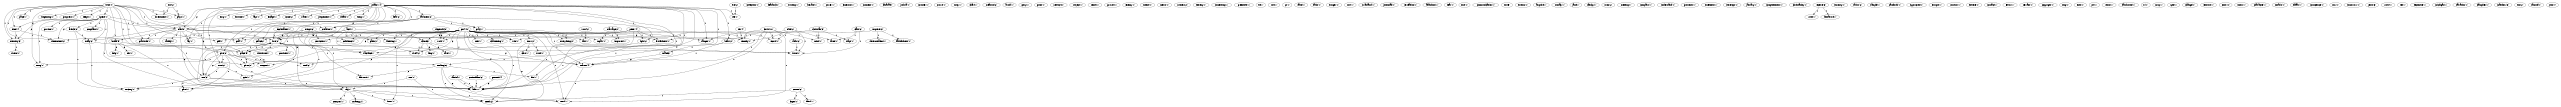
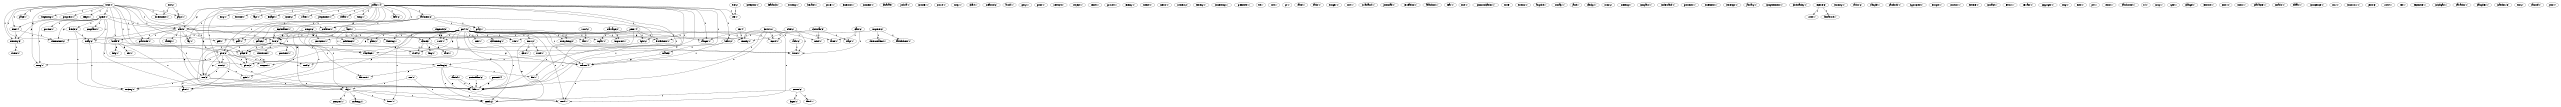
  digraph {
    n1 [label="luke(4)"]
    n2 [label="keeps(1)"]
    n3 [label="spend(1)"]
    n4 [label="pace(1)"]
    n5 [label="beginning(1)"]
    n6 [label="give(2)"]
    n7 [label="man(9)"]
    n8 [label="time(4)"]
    n9 [label="gratitude(1)"]
    n10 [label="song(1)"]
    n11 [label="progress(1)"]
    n12 [label="gift(1)"]
    n13 [label="eternity(3)"]
    n14 [label="grace(5)"]
    n15 [label="determines(2)"]
    n16 [label="pays(1)"]
    n17 [label="gives(2)"]
    n18 [label="success(1)"]
    n19 [label="investment(1)"]
    n20 [label="today(2)"]
    n21 [label="complaint(1)"]
    n22 [label="article(2)"]
    n23 [label="portion(1)"]
    n24 [label="creation(1)"]
    n25 [label="life(11)"]
    n26 [label="love(2)"]
    n27 [label="one(3)"]
    n28 [label="nothing(6)"]
    n29 [label="loves(2)"]
    n30 [label="need(2)"]
    n31 [label="gave(1)"]
    n32 [label="remedy(1)"]
    n33 [label="goal(1)"]
    n34 [label="lay(1)"]
    n35 [label="satisfy(1)"]
    n36 [label="ruin(1)"]
    n37 [label="bread(5)"]
    n38 [label="doesn(1)"]
    n39 [label="society(1)"]
    n40 [label="substitute(1)"]
    n41 [label="quit(1)"]
    n42 [label="goodness(1)"]
    n43 [label="sacrifice(1)"]
    n44 [label="way(7)"]
    n45 [label="needs(2)"]
    n46 [label="harvest(1)"]
    n47 [label="hit(1)"]
    n48 [label="seed(1)"]
    n49 [label="issue(1)"]
    n50 [label="edu(1)"]
    n51 [label="help(1)"]
    n52 [label="collection(1)"]
    n53 [label="deadlock(1)"]
    n54 [label="trusting(1)"]
    n55 [label="beware(1)"]
    n56 [label="power(1)"]
    n57 [label="live(2)"]
    n58 [label="die(1)"]
    n59 [label="emerson(1)"]
    n60 [label="person(2)"]
    n61 [label="finger(1)"]
    n62 [label="hand(1)"]
    n63 [label="brings(6)"]
    n64 [label="peace(2)"]
    n65 [label="conviction(1)"]
    n66 [label="cofidence(1)"]
    n67 [label="moment(1)"]
    n68 [label="canada(9)"]
    n69 [label="joshua(1)"]
    n70 [label="counter(1)"]
    n71 [label="crowd(1)"]
    n72 [label="unity(1)"]
    n73 [label="chart(1)"]
    n74 [label="measure(2)"]
    n75 [label="avoid(1)"]
    n76 [label="glory(1)"]
    n77 [label="point(1)"]
    n78 [label="wedlock(1)"]
    n79 [label="subject(1)"]
    n80 [label="sends(1)"]
    n81 [label="growth(1)"]
    n82 [label="enemy(1)"]
    n83 [label="intend(1)"]
    n84 [label="metro(1)"]
    n85 [label="witness(2)"]
    n86 [label="destiny(1)"]
    n87 [label="something(1)"]
    n88 [label="greenhills(1)"]
    n89 [label="heaven(4)"]
    n90 [label="doom(1)"]
    n91 [label="strategy(1)"]
    n92 [label="conquer(1)"]
    n93 [label="lie(1)"]
    n94 [label="look(1)"]
    n95 [label="class(2)"]
    n96 [label="saves(1)"]
    n97 [label="go(1)"]
    n98 [label="value(1)"]
    n99 [label="sin(4)"]
    n100 [label="basis(1)"]
    n101 [label="requires(2)"]
    n102 [label="faithfulness(1)"]
    n103 [label="determination(1)"]
    n104 [label="fruitfulness(1)"]
    n105 [label="psalm(14)"]
    n106 [label="darkness(2)"]
    n107 [label="envy(1)"]
    n108 [label="fortune(1)"]
    n109 [label="lays(1)"]
    n110 [label="escape(1)"]
    n111 [label="come(2)"]
    n112 [label="water(1)"]
    n113 [label="judgement(1)"]
    n114 [label="death(1)"]
    n115 [label="heart(2)"]
    n116 [label="thing(1)"]
    n117 [label="fear(2)"]
    n118 [label="light(2)"]
    n119 [label="danger(1)"]
    n120 [label="pray(1)"]
    n121 [label="make(3)"]
    n122 [label="work(1)"]
    n123 [label="everything(2)"]
    n124 [label="hunger(1)"]
    n125 [label="soul(1)"]
    n126 [label="swaziland(1)"]
    n127 [label="jeremiah(1)"]
    n128 [label="revelation(1)"]
    n129 [label="abandons(1)"]
    n130 [label="bear(1)"]
    n131 [label="end(1)"]
    n132 [label="communication(1)"]
    n133 [label="box(5)"]
    n134 [label="bottom(1)"]
    n135 [label="acquire(1)"]
    n136 [label="sunday(1)"]
    n137 [label="use(1)"]
    n138 [label="jane(1)"]
    n139 [label="catchy(1)"]
    n140 [label="room(2)"]
    n141 [label="meeting(1)"]
    n142 [label="compass(1)"]
    n143 [label="understand(1)"]
    n144 [label="prevents(1)"]
    n145 [label="loneliness(1)"]
    n146 [label="develops(1)"]
    n147 [label="christian(3)"]
    n148 [label="stays(1)"]
    n149 [label="mind(1)"]
    n150 [label="bible(2)"]
    n151 [label="record(1)"]
    n152 [label="peter(4)"]
    n153 [label="acts(1)"]
    n154 [label="came(3)"]
    n155 [label="blessing(1)"]
    n156 [label="dwell(2)"]
    n157 [label="panic(1)"]
    n158 [label="king(1)"]
    n159 [label="save(1)"]
    n160 [label="january(1)"]
    n161 [label="completeness(1)"]
    n162 [label="christianity(1)"]
    n163 [label="receive(3)"]
    n164 [label="write(1)"]
    n165 [label="literature(1)"]
    n166 [label="word(2)"]
    n167 [label="tast(1)"]
    n168 [label="timonty(1)"]
    n169 [label="savior(2)"]
    n170 [label="ecclesiates(1)"]
    n171 [label="sample(1)"]
    n172 [label="carnforth(1)"]
    n173 [label="lord(2)"]
    n174 [label="hyprocrite(1)"]
    n175 [label="europe(1)"]
    n176 [label="depends(3)"]
    n177 [label="windsor(1)"]
    n178 [label="believe(1)"]
    n179 [label="contact(1)"]
    n180 [label="god(40)"]
    n181 [label="know(2)"]
    n182 [label="sees(1)"]
    n183 [label="chastening(1)"]
    n184 [label="improves(1)"]
    n185 [label="impair(1)"]
    n186 [label="truth(1)"]
    n187 [label="care(1)"]
    n188 [label="fellow(1)"]
    n189 [label="servant(1)"]
    n190 [label="copyright(1)"]
    n191 [label="daniel(1)"]
    n192 [label="sing(1)"]
    n193 [label="ends(1)"]
    n194 [label="marriage(2)"]
    n195 [label="radio(2)"]
    n196 [label="job(1)"]
    n197 [label="christ(10)"]
    n198 [label="vision(1)"]
    n199 [label="barnhouse(1)"]
    n200 [label="st(1)"]
    n201 [label="mug(1)"]
    n202 [label="ryde(1)"]
    n203 [label="change(1)"]
    n204 [label="texture(1)"]
    n205 [label="choir(0)"]
    n206 [label="union(1)"]
    n207 [label="character(1)"]
    n208 [label="ontario(1)"]
    n209 [label="isaiah(1)"]
    n210 [label="conscience(1)"]
    n211 [label="nsw(1)"]
    n212 [label="tomorrow(1)"]
    n213 [label="jesus(3)"]
    n214 [label="world(1)"]
    n215 [label="lee(1)"]
    n216 [label="december(1)"]
    n217 [label="michigan(1)"]
    n218 [label="salvation(1)"]
    n219 [label="calmplex(1)"]
    n220 [label="corinthians(2)"]
    n221 [label="matthew(8)"]
    n222 [label="don(2)"]
    n223 [label="samuel(1)"]
    n224 [label="john(4)"]
    n225 [label="genesis(4)"]
    n1 -> n2 [label=1]
    n1 -> n3 [label=1]
    n1 -> n4 [label=1]
    n1 -> n5 [label=1]
    n1 -> n6 [label=1]
    n1 -> n7 [label=1]
    n1 -> n8 [label=1]
    n1 -> n9 [label=1]
    n1 -> n10 [label=1]
    n1 -> n11 [label=1]
    n1 -> n12 [label=1]
    n1 -> n13 [label=1]
    n1 -> n14 [label=1]
    n1 -> n15 [label=1]
    n1 -> n16 [label=1]
    n1 -> n17 [label=1]
    n1 -> n18 [label=1]
    n1 -> n19 [label=1]
    n3 -> n7 [label=1]
    n3 -> n8 [label=2]
    n3 -> n10 [label=1]
    n3 -> n13 [label=2]
    n3 -> n15 [label=2]
    n3 -> n20 [label=1]
    n3 -> n21 [label=1]
    n3 -> n22 [label=1]
    n3 -> n23 [label=1]
    n3 -> n24 [label=1]
    n3 -> n25 [label=1]
    n6 -> n10 [label=1]
    n6 -> n17 [label=1]
    n6 -> n25 [label=1]
-   n6 -> n26 [label=1]
+   n26 -> n6 [label=1]
    n6 -> n27 [label=2]
    n6 -> n28 [label=1]
    n6 -> n29 [label=1]
    n6 -> n30 [label=1]
    n6 -> n31 [label=1]
    n7 -> n9 [label=1]
    n7 -> n25 [label=2]
    n7 -> n26 [label=1]
    n7 -> n27 [label=1]
    n7 -> n32 [label=1]
    n7 -> n33 [label=1]
    n7 -> n34 [label=1]
    n7 -> n35 [label=1]
    n7 -> n36 [label=1]
    n7 -> n37 [label=1]
    n8 -> n13 [label=1]
    n8 -> n15 [label=1]
    n13 -> n38 [label=1]
    n14 -> n17 [label=1]
    n14 -> n18 [label=1]
    n14 -> n26 [label=1]
    n20 -> n14 [label=1]
    n20 -> n39 [label=1]
    n22 -> n20 [label=1]
    n22 -> n39 [label=1]
    n26 -> n14 [label=1]
    n26 -> n27 [label=1]
    n26 -> n40 [label=1]
    n26 -> n41 [label=1]
    n26 -> n42 [label=1]
    n26 -> n43 [label=1]
    n26 -> n43 [label=1]
    n27 -> n25 [label=1]
    n27 -> n31 [label=1]
    n27 -> n39 [label=1]
    n27 -> n44 [label=1]
    n28 -> n45 [label=1]
    n28 -> n46 [label=2]
    n28 -> n47 [label=1]
    n28 -> n48 [label=2]
    n29 -> n27 [label=1]
    n29 -> n41 [label=1]
    n37 -> n25 [label=1]
    n37 -> n49 [label=1]
    n37 -> n50 [label=2]
    n37 -> n51 [label=2]
    n43 -> n89 [label=1]
    n44 -> n26 [label=1]
    n44 -> n45 [label=1]
    n44 -> n48 [label=1]
    n44 -> n90 [label=1]
    n44 -> n91 [label=1]
    n44 -> n92 [label=1]
    n57 -> n58 [label=1]
    n60 -> n45 [label=1]
    n60 -> n61 [label=1]
    n60 -> n62 [label=1]
    n63 -> n20 [label=1]
    n63 -> n39 [label=1]
    n63 -> n46 [label=1]
    n63 -> n64 [label=2]
    n63 -> n65 [label=1]
    n63 -> n66 [label=1]
    n89 -> n48 [label=1]
    n95 -> n49 [label=1]
    n95 -> n96 [label=1]
    n99 -> n32 [label=1]
    n101 -> n102 [label=1]
    n101 -> n103 [label=1]
    n101 -> n104 [label=1]
    n105 -> n6 [label=1]
    n105 -> n7 [label=2]
    n105 -> n15 [label=1]
    n105 -> n24 [label=1]
    n105 -> n25 [label=4]
    n105 -> n26 [label=2]
    n105 -> n27 [label=2]
    n105 -> n28 [label=1]
    n105 -> n29 [label=1]
    n105 -> n33 [label=1]
    n105 -> n34 [label=1]
    n105 -> n43 [label=1]
    n105 -> n44 [label=1]
    n105 -> n47 [label=1]
    n105 -> n58 [label=1]
    n105 -> n64 [label=1]
    n105 -> n106 [label=1]
    n105 -> n107 [label=1]
    n105 -> n108 [label=1]
    n105 -> n109 [label=1]
    n105 -> n110 [label=1]
    n105 -> n111 [label=1]
    n105 -> n112 [label=1]
    n105 -> n113 [label=1]
    n105 -> n114 [label=1]
    n105 -> n115 [label=1]
    n105 -> n116 [label=1]
-   n117 -> n105 [label=1]
+   n105 -> n117 [label=1]
    n105 -> n118 [label=1]
    n105 -> n119 [label=1]
    n106 -> n7 [label=1]
    n106 -> n24 [label=1]
    n106 -> n25 [label=1]
    n106 -> n44 [label=1]
    n106 -> n120 [label=1]
    n106 -> n120 [label=1]
    n115 -> n89 [label=1]
    n115 -> n121 [label=1]
    n118 -> n25 [label=1]
    n120 -> n122 [label=1]
    n120 -> n123 [label=1]
    n121 -> n89 [label=2]
    n137 -> n44 [label=1]
    n137 -> n45 [label=1]
    n147 -> n119 [label=1]
    n147 -> n148 [label=1]
    n147 -> n149 [label=1]
    n150 -> n32 [label=1]
    n150 -> n36 [label=1]
    n150 -> n49 [label=1]
    n150 -> n96 [label=1]
    n150 -> n151 [label=1]
    n152 -> n25 [label=1]
    n152 -> n26 [label=1]
    n152 -> n33 [label=1]
    n152 -> n104 [label=1]
    n152 -> n118 [label=1]
    n153 -> n14 [label=1]
    n153 -> n26 [label=1]
    n153 -> n154 [label=1]
    n153 -> n155 [label=1]
    n153 -> n156 [label=1]
    n153 -> n157 [label=1]
    n154 -> n89 [label=2]
    n154 -> n156 [label=1]
    n154 -> n158 [label=2]
    n154 -> n159 [label=2]
    n163 -> n164 [label=1]
    n163 -> n165 [label=1]
    n166 -> n167 [label=1]
    n170 -> n26 [label=1]
    n173 -> n16 [label=1]
    n173 -> n19 [label=1]
    n176 -> n122 [label=2]
    n180 -> n12 [label=1]
    n180 -> n14 [label=6]
    n180 -> n17 [label=3]
    n180 -> n18 [label=2]
    n180 -> n25 [label=4]
    n180 -> n26 [label=5]
    n180 -> n30 [label=1]
    n180 -> n31 [label=2]
    n180 -> n32 [label=1]
    n180 -> n36 [label=1]
    n180 -> n45 [label=1]
    n180 -> n48 [label=1]
    n180 -> n49 [label=1]
    n180 -> n65 [label=1]
    n180 -> n66 [label=1]
    n180 -> n89 [label=1]
    n180 -> n90 [label=1]
    n180 -> n104 [label=2]
    n180 -> n119 [label=1]
    n180 -> n122 [label=1]
    n180 -> n123 [label=1]
    n180 -> n151 [label=1]
    n180 -> n154 [label=2]
    n180 -> n155 [label=1]
    n180 -> n156 [label=2]
    n180 -> n157 [label=1]
    n180 -> n167 [label=1]
    n180 -> n181 [label=1]
    n180 -> n182 [label=1]
    n180 -> n183 [label=1]
    n180 -> n184 [label=1]
    n180 -> n185 [label=1]
    n181 -> n45 [label=2]
    n181 -> n186 [label=1]
    n181 -> n187 [label=1]
    n191 -> n25 [label=1]
    n191 -> n25 [label=1]
    n194 -> n184 [label=1]
    n194 -> n185 [label=1]
    n195 -> n49 [label=1]
    n197 -> n25 [label=1]
    n197 -> n32 [label=1]
    n197 -> n48 [label=1]
    n197 -> n89 [label=1]
    n197 -> n149 [label=1]
    n197 -> n151 [label=1]
    n220 -> n25 [label=1]
    n225 -> n25 [label=2]
  }
